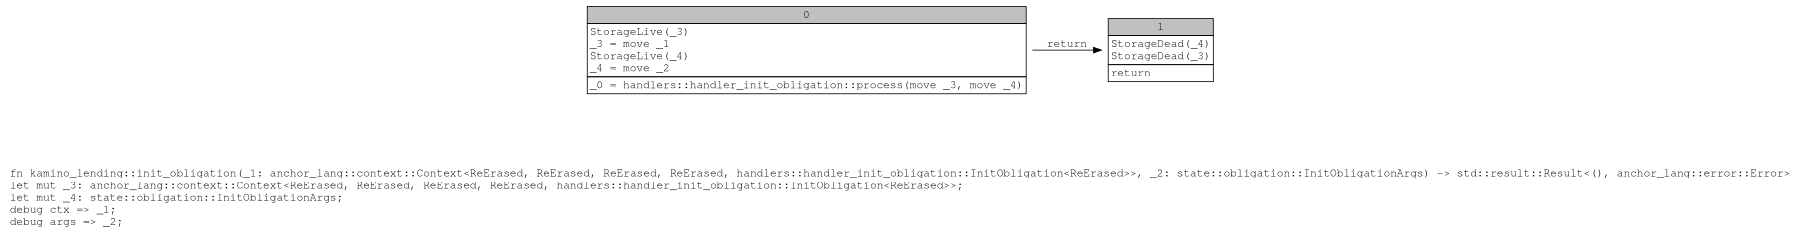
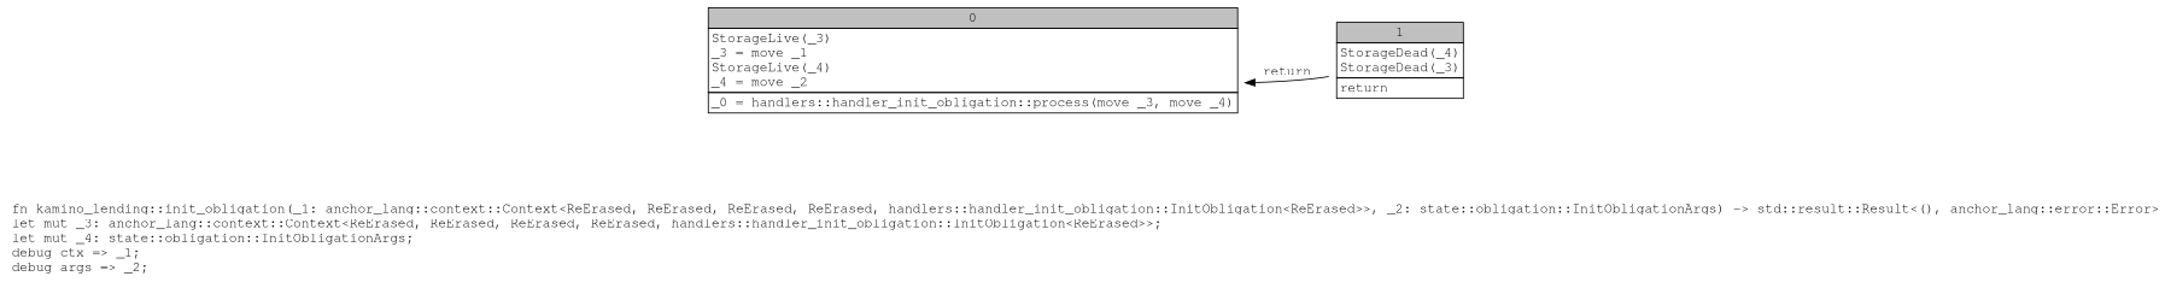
  digraph {
    fontname="Courier, monospace"
    label=<fn kamino_lending::init_obligation(_1: anchor_lang::context::Context&lt;ReErased, ReErased, ReErased, ReErased, handlers::handler_init_obligation::InitObligation&lt;ReErased&gt;&gt;, _2: state::obligation::InitObligationArgs) -&gt; std::result::Result&lt;(), anchor_lang::error::Error&gt;<br align="left"/>let mut _3: anchor_lang::context::Context&lt;ReErased, ReErased, ReErased, ReErased, handlers::handler_init_obligation::InitObligation&lt;ReErased&gt;&gt;;<br align="left"/>let mut _4: state::obligation::InitObligationArgs;<br align="left"/>debug ctx =&gt; _1;<br align="left"/>debug args =&gt; _2;<br align="left"/>>
    rankdir=LR
    node [fontname="Courier, monospace" shape=none]
    n1 [label=<<table border="0" cellborder="1" cellspacing="0"><tr><td bgcolor="gray" align="center" colspan="1">0</td></tr><tr><td align="left" balign="left">StorageLive(_3)<br/>_3 = move _1<br/>StorageLive(_4)<br/>_4 = move _2<br/></td></tr><tr><td align="left">_0 = handlers::handler_init_obligation::process(move _3, move _4)</td></tr></table>>]
    n2 [label=<<table border="0" cellborder="1" cellspacing="0"><tr><td bgcolor="gray" align="center" colspan="1">1</td></tr><tr><td align="left" balign="left">StorageDead(_4)<br/>StorageDead(_3)<br/></td></tr><tr><td align="left">return</td></tr></table>>]
-   n1 -> n2 [fontname="Courier, monospace" label=return]
+   n2 -> n1 [fontname="Courier, monospace" label=return]
  }
